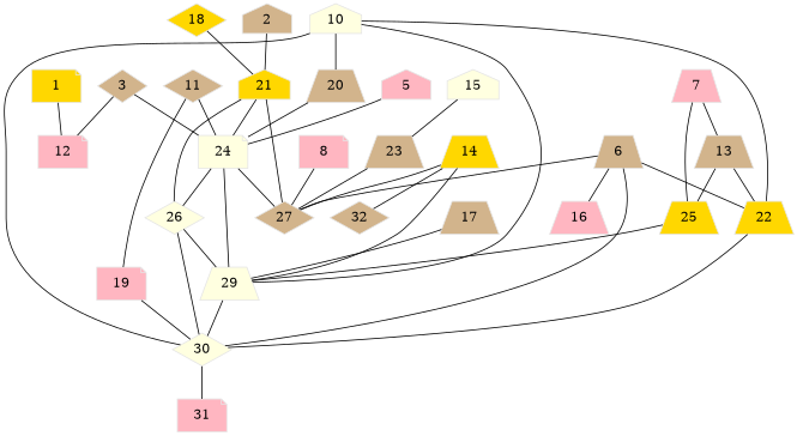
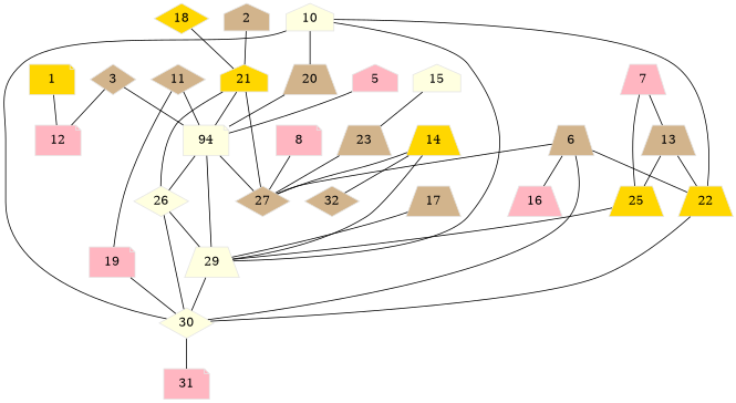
  graph {
    node [color=gray90 fillcolor=tan shape=trapezium style=filled]
    edge [weight=1.0]
    1 [fillcolor=gold shape=note]
    12 [fillcolor=lightpink shape=note]
    2 [shape=house]
    21 [fillcolor=gold shape=house]
-   24 [fillcolor=lightyellow shape=note]
+   24 [fillcolor=lightyellow shape=note label=94]
    27 [shape=diamond]
    26 [fillcolor=lightyellow shape=diamond]
    3 [shape=diamond]
    29 [fillcolor=lightyellow]
    5 [fillcolor=lightpink shape=house]
    16 [fillcolor=lightpink]
    6
    22 [fillcolor=gold]
    30 [fillcolor=lightyellow shape=diamond]
    31 [fillcolor=lightpink shape=note]
    7 [fillcolor=lightpink]
    13
    25 [fillcolor=gold]
    8 [fillcolor=lightpink shape=note]
    10 [fillcolor=lightyellow shape=house]
    20
    11 [shape=diamond]
    19 [fillcolor=lightpink shape=note]
    14 [fillcolor=gold]
    32 [shape=diamond]
    15 [fillcolor=lightyellow shape=house]
    23
    17
    18 [fillcolor=gold shape=diamond]
    1 -- 12
    2 -- 21
    21 -- 24
    21 -- 27
    21 -- 26
    24 -- 27
    24 -- 26
    24 -- 29 [weight=2.0]
    26 -- 29 [weight=2.0]
    26 -- 30
    3 -- 12
    3 -- 24
    29 -- 30
    5 -- 24
    6 -- 27
    6 -- 16
    6 -- 22
    6 -- 30 [weight=2.0]
    22 -- 30
    30 -- 31 [weight=2.0]
    7 -- 13
    7 -- 25
    13 -- 22
    13 -- 25
    25 -- 29
    8 -- 27
    10 -- 29
    10 -- 22
    10 -- 30 [weight=2.0]
    10 -- 20
    20 -- 24
    11 -- 24
    11 -- 19
    19 -- 30
    14 -- 27
    14 -- 29
    14 -- 32
    15 -- 23
    23 -- 27
    17 -- 29
    18 -- 21
  }
